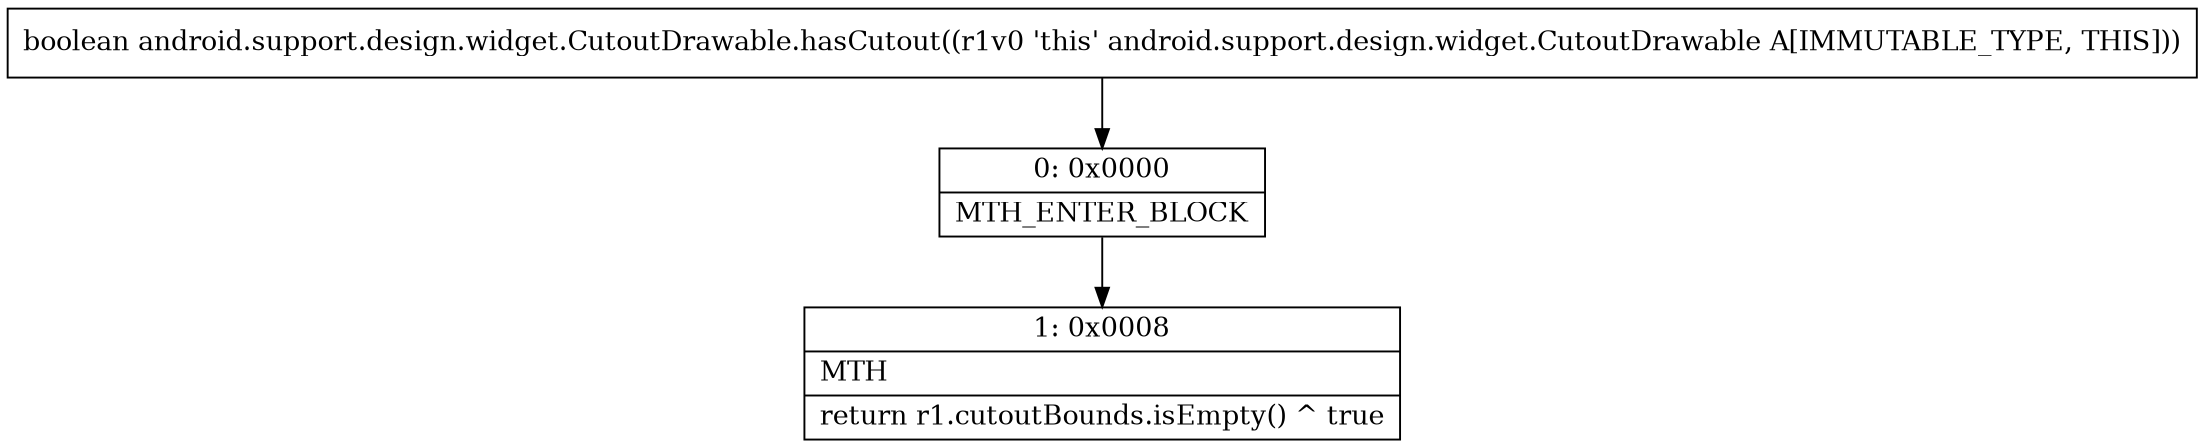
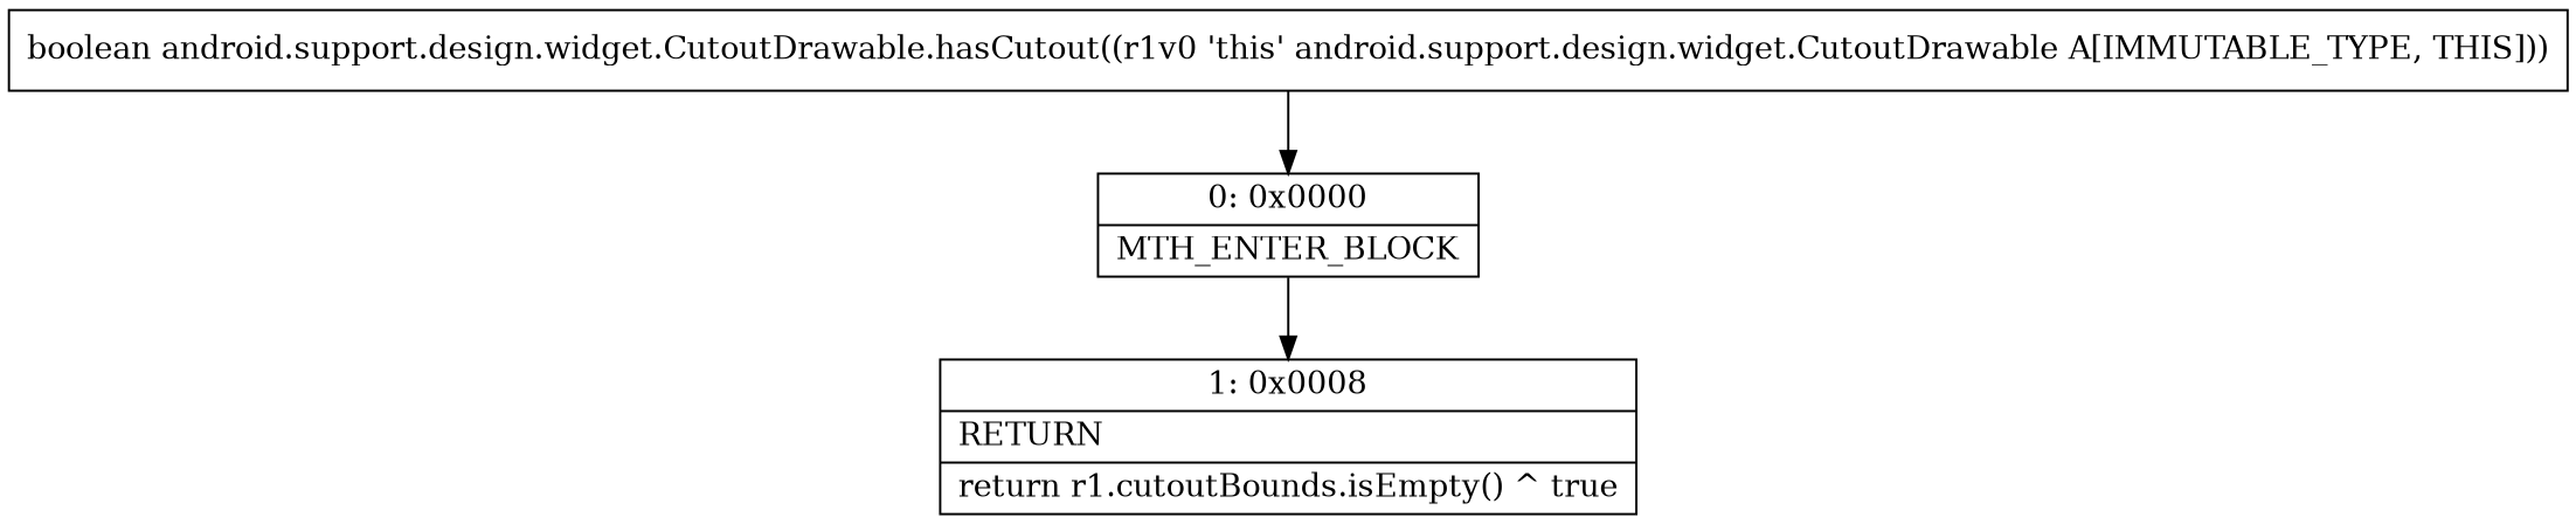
  digraph {
    node [shape=record]
    n1 [label="{0\:\ 0x0000|MTH_ENTER_BLOCK\l}"]
-   n2 [label="{1\:\ 0x0008|MTH\l|return r1.cutoutBounds.isEmpty() ^ true\l}"]
+   n2 [label="{1\:\ 0x0008|RETURN\l|return r1.cutoutBounds.isEmpty() ^ true\l}"]
    n3 [label="{boolean android.support.design.widget.CutoutDrawable.hasCutout((r1v0 'this' android.support.design.widget.CutoutDrawable A[IMMUTABLE_TYPE, THIS])) }"]
    n1 -> n2
    n3 -> n1
  }
